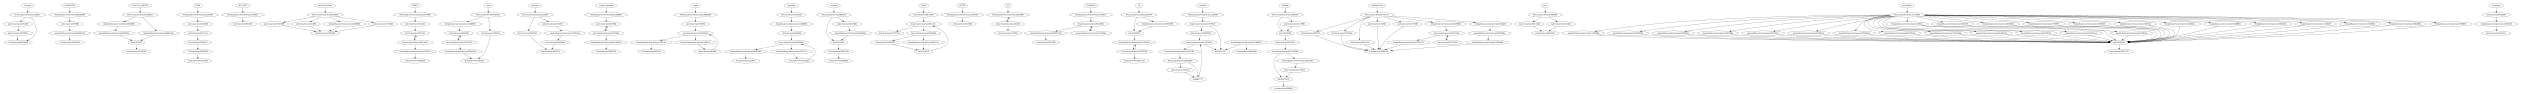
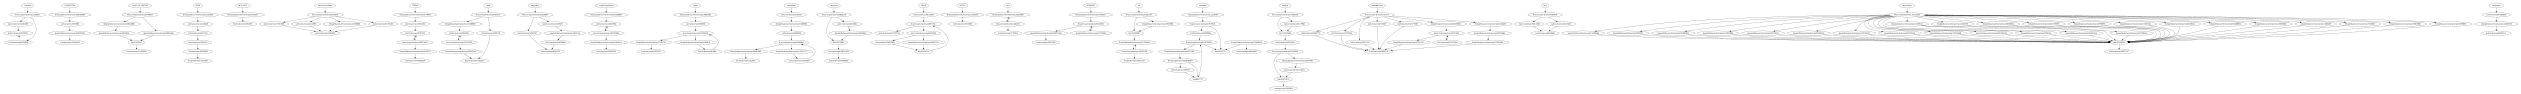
  digraph {
    fontname=Nunito
    node [fontname=Nunito]
    edge [fontname=Nunito]
    character
    BranchingVertexImpl11558103
    CallVertexImpl21404265
    CallVertexImpl8254508
    EndVertexImpl19509363
    CHARACTER
    SimpleStatementVertexImpl6690098
    CallVertexImpl553984
    SimpleStatementVertexImpl9981974
    EndVertexImpl33140442
    CHAR_IN_QUOTES
    BranchingVertexImpl29789811
    SimpleStatementVertexImpl26831805
    SimpleStatementVertexImpl6843626
    SimpleStatementVertexImpl3651852
    fake3437640
    EndVertexImpl11683292
    CODE
    SimpleStatementVertexImpl2100492
    CallVertexImpl14118225
    CallVertexImpl5475121
    CallVertexImpl3609917
    CallVertexImpl28250063
    EndVertexImpl3707909
    HEX_DIGIT
    SimpleStatementVertexImpl27649252
    EndVertexImpl5651650
    basicLexicalAtom
    BranchingVertexImpl15564636
    CallVertexImpl27931868
    CallVertexImpl24411993
    SimpleStatementVertexImpl22339083
    CallVertexImpl31786283
    EndVertexImpl11950696
    STRING
    SimpleStatementVertexImpl14574960
    CallVertexImpl12943240
    CallVertexImpl16704037
    BranchingVertexImpl28372402
    SimpleStatementVertexImpl14550221
    EndVertexImpl14000809
    range
    BranchingVertexImpl4487602
    SimpleStatementVertexImpl21089537
    CallVertexImpl2428110
    CallVertexImpl19062963
    EndVertexImpl7063355
    BranchingVertexImpl13517260
    SimpleStatementVertexImpl26342940
    rangeItem
    BranchingVertexImpl26329699
    CallVertexImpl2492457
    CallVertexImpl14033637
    EndVertexImpl9246720
    SimpleStatementVertexImpl4293214
    CallVertexImpl14809964
    rangeComplement
    SimpleStatementVertexImpl14839086
    CallVertexImpl14649554
    BranchingVertexImpl26192386
    SimpleStatementVertexImpl11801921
    EndVertexImpl23993549
    import
    SimpleStatementVertexImpl23686363
    CallVertexImpl2554876
    BranchingVertexImpl22340491
    SimpleStatementVertexImpl7392722
    SimpleStatementVertexImpl1584518
    EndVertexImpl6923979
    CallVertexImpl1848812
    importSpec
    CallVertexImpl16199433
    SimpleStatementVertexImpl10348594
    CallVertexImpl9669450
    BranchingVertexImpl4500586
    SimpleStatementVertexImpl20409082
    SimpleStatementVertexImpl17547117
    EndVertexImpl3216400
    CallVertexImpl15425661
    renaming
    BranchingVertexImpl5880100
    fake33323834
    CallVertexImpl20018811
    CallVertexImpl28515363
    SimpleStatementVertexImpl16655625
    EndVertexImpl9040869
    NAME
    CallVertexImpl18511087
    BranchingVertexImpl26917317
    EndVertexImpl32707634
    BranchingVertexImpl5663550
    CallVertexImpl32812850
    SimpleStatementVertexImpl18357747
    fake33154789
    LETTER
    SimpleStatementVertexImpl14197029
    EndVertexImpl3915005
    WS
    SimpleStatementVertexImpl25925980
    BranchingVertexImpl100251
    EndVertexImpl7210350
    COMMENT
    SimpleStatementVertexImpl14492623
    BranchingVertexImpl28821055
    SimpleStatementVertexImpl28973204
    SimpleStatementVertexImpl3116185
    EndVertexImpl5907955
    INT
    BranchingVertexImpl29289104
    fake16199287
    SimpleStatementVertexImpl23533966
    SimpleStatementVertexImpl21153343
    BranchingVertexImpl15033128
    EndVertexImpl18467372
    metadata
    SimpleStatementVertexImpl1223009
    BranchingVertexImpl20573549
    fake10571757
    CallVertexImpl32800995
    BranchingVertexImpl24278853
    SimpleStatementVertexImpl21266875
    EndVertexImpl19804090
    SimpleStatementVertexImpl3357486
    BranchingVertexImpl6648397
    fake8817773
    CallVertexImpl3198717
    attribute
    BranchingVertexImpl17066018
    fake12911969
    CallVertexImpl23127958
    CallVertexImpl33425430
    BranchingVertexImpl22376268
    fake16471030
    SimpleStatementVertexImpl33467919
    EndVertexImpl5282812
    CallVertexImpl31725673
    attributeValue
    BranchingVertexImpl7417577
    CallVertexImpl9240774
    CallVertexImpl19778444
    CallVertexImpl26117676
    CallVertexImpl701837
    CallVertexImpl18179336
    SimpleStatementVertexImpl6673800
    SimpleStatementVertexImpl20104469
    EndVertexImpl2695106
    BranchingVertexImpl26734936
    SimpleStatementVertexImpl20013668
    SimpleStatementVertexImpl27011377
    CallVertexImpl23322190
    SimpleStatementVertexImpl27654099
    term
    BranchingVertexImpl4599696
    CallVertexImpl28014118
    CallVertexImpl10116436
    EndVertexImpl6645592
    punctuation
    BranchingVertexImpl14114039
    SimpleStatementVertexImpl21126968
    SimpleStatementVertexImpl7963209
    SimpleStatementVertexImpl22588100
    SimpleStatementVertexImpl3363995
    SimpleStatementVertexImpl33013371
    SimpleStatementVertexImpl33196424
    SimpleStatementVertexImpl17059247
    SimpleStatementVertexImpl25701656
    SimpleStatementVertexImpl21533658
    SimpleStatementVertexImpl31656023
    SimpleStatementVertexImpl3709218
    SimpleStatementVertexImpl30255134
    SimpleStatementVertexImpl14183512
    SimpleStatementVertexImpl11616335
    SimpleStatementVertexImpl16069402
    SimpleStatementVertexImpl32379995
    SimpleStatementVertexImpl24799355
    SimpleStatementVertexImpl23167422
    SimpleStatementVertexImpl9245412
    SimpleStatementVertexImpl30628850
    SimpleStatementVertexImpl20545604
    SimpleStatementVertexImpl1318169
    SimpleStatementVertexImpl7320534
    SimpleStatementVertexImpl25667808
    SimpleStatementVertexImpl23079868
    fake30181678
    SimpleStatementVertexImpl22758614
    EndVertexImpl18377977
    namespace
    CallVertexImpl5020695
    SimpleStatementVertexImpl32436715
    EndVertexImpl26991461
    character -> BranchingVertexImpl11558103
    BranchingVertexImpl11558103 -> CallVertexImpl21404265
    BranchingVertexImpl11558103 -> CallVertexImpl8254508
    CallVertexImpl21404265 -> EndVertexImpl19509363
-   EndVertexImpl19509363 -> CallVertexImpl8254508
+   CallVertexImpl8254508 -> EndVertexImpl19509363
    CHARACTER -> SimpleStatementVertexImpl6690098
    SimpleStatementVertexImpl6690098 -> CallVertexImpl553984
    CallVertexImpl553984 -> SimpleStatementVertexImpl9981974
    SimpleStatementVertexImpl9981974 -> EndVertexImpl33140442
    CHAR_IN_QUOTES -> BranchingVertexImpl29789811
    BranchingVertexImpl29789811 -> SimpleStatementVertexImpl26831805
    BranchingVertexImpl29789811 -> SimpleStatementVertexImpl6843626
    SimpleStatementVertexImpl26831805 -> SimpleStatementVertexImpl3651852
    SimpleStatementVertexImpl6843626 -> fake3437640
    SimpleStatementVertexImpl3651852 -> fake3437640
    fake3437640 -> EndVertexImpl11683292
    CODE -> SimpleStatementVertexImpl2100492
    SimpleStatementVertexImpl2100492 -> CallVertexImpl14118225
    CallVertexImpl14118225 -> CallVertexImpl5475121
    CallVertexImpl5475121 -> CallVertexImpl3609917
    CallVertexImpl3609917 -> CallVertexImpl28250063
    CallVertexImpl28250063 -> EndVertexImpl3707909
    HEX_DIGIT -> SimpleStatementVertexImpl27649252
    SimpleStatementVertexImpl27649252 -> EndVertexImpl5651650
    basicLexicalAtom -> BranchingVertexImpl15564636
    BranchingVertexImpl15564636 -> CallVertexImpl27931868
    BranchingVertexImpl15564636 -> CallVertexImpl24411993
    BranchingVertexImpl15564636 -> SimpleStatementVertexImpl22339083
    BranchingVertexImpl15564636 -> CallVertexImpl31786283
    CallVertexImpl27931868 -> EndVertexImpl11950696
    CallVertexImpl24411993 -> EndVertexImpl11950696
    SimpleStatementVertexImpl22339083 -> EndVertexImpl11950696
    CallVertexImpl31786283 -> EndVertexImpl11950696
    STRING -> SimpleStatementVertexImpl14574960
    SimpleStatementVertexImpl14574960 -> CallVertexImpl12943240
    CallVertexImpl12943240 -> CallVertexImpl16704037
    CallVertexImpl16704037 -> BranchingVertexImpl28372402
    BranchingVertexImpl28372402 -> CallVertexImpl16704037
    BranchingVertexImpl28372402 -> SimpleStatementVertexImpl14550221
    SimpleStatementVertexImpl14550221 -> EndVertexImpl14000809
    range -> BranchingVertexImpl4487602
    BranchingVertexImpl4487602 -> SimpleStatementVertexImpl21089537
    BranchingVertexImpl4487602 -> CallVertexImpl2428110
    SimpleStatementVertexImpl21089537 -> CallVertexImpl19062963
    CallVertexImpl2428110 -> EndVertexImpl7063355
    CallVertexImpl19062963 -> BranchingVertexImpl13517260
    BranchingVertexImpl13517260 -> CallVertexImpl19062963
    BranchingVertexImpl13517260 -> SimpleStatementVertexImpl26342940
    SimpleStatementVertexImpl26342940 -> EndVertexImpl7063355
    rangeItem -> BranchingVertexImpl26329699
    BranchingVertexImpl26329699 -> CallVertexImpl2492457
    BranchingVertexImpl26329699 -> CallVertexImpl14033637
    CallVertexImpl2492457 -> EndVertexImpl9246720
    CallVertexImpl14033637 -> SimpleStatementVertexImpl4293214
    SimpleStatementVertexImpl4293214 -> CallVertexImpl14809964
    CallVertexImpl14809964 -> EndVertexImpl9246720
    rangeComplement -> SimpleStatementVertexImpl14839086
    SimpleStatementVertexImpl14839086 -> CallVertexImpl14649554
    CallVertexImpl14649554 -> BranchingVertexImpl26192386
    BranchingVertexImpl26192386 -> CallVertexImpl14649554
    BranchingVertexImpl26192386 -> SimpleStatementVertexImpl11801921
    SimpleStatementVertexImpl11801921 -> EndVertexImpl23993549
    import -> SimpleStatementVertexImpl23686363
    SimpleStatementVertexImpl23686363 -> CallVertexImpl2554876
    CallVertexImpl2554876 -> BranchingVertexImpl22340491
    BranchingVertexImpl22340491 -> SimpleStatementVertexImpl7392722
    BranchingVertexImpl22340491 -> SimpleStatementVertexImpl1584518
    SimpleStatementVertexImpl7392722 -> EndVertexImpl6923979
    SimpleStatementVertexImpl1584518 -> CallVertexImpl1848812
    CallVertexImpl1848812 -> BranchingVertexImpl22340491
    importSpec -> CallVertexImpl16199433
    CallVertexImpl16199433 -> SimpleStatementVertexImpl10348594
    SimpleStatementVertexImpl10348594 -> CallVertexImpl9669450
    CallVertexImpl9669450 -> BranchingVertexImpl4500586
    BranchingVertexImpl4500586 -> SimpleStatementVertexImpl20409082
    BranchingVertexImpl4500586 -> SimpleStatementVertexImpl17547117
    SimpleStatementVertexImpl20409082 -> EndVertexImpl3216400
    SimpleStatementVertexImpl17547117 -> CallVertexImpl15425661
    CallVertexImpl15425661 -> BranchingVertexImpl4500586
    renaming -> BranchingVertexImpl5880100
    BranchingVertexImpl5880100 -> fake33323834
    BranchingVertexImpl5880100 -> CallVertexImpl20018811
    fake33323834 -> CallVertexImpl28515363
    CallVertexImpl20018811 -> SimpleStatementVertexImpl16655625
    CallVertexImpl28515363 -> EndVertexImpl9040869
    SimpleStatementVertexImpl16655625 -> fake33323834
    NAME -> CallVertexImpl18511087
    CallVertexImpl18511087 -> BranchingVertexImpl26917317
    BranchingVertexImpl26917317 -> EndVertexImpl32707634
    BranchingVertexImpl26917317 -> BranchingVertexImpl5663550
    BranchingVertexImpl5663550 -> CallVertexImpl32812850
    BranchingVertexImpl5663550 -> SimpleStatementVertexImpl18357747
    CallVertexImpl32812850 -> fake33154789
    SimpleStatementVertexImpl18357747 -> fake33154789
    fake33154789 -> BranchingVertexImpl26917317
    LETTER -> SimpleStatementVertexImpl14197029
    SimpleStatementVertexImpl14197029 -> EndVertexImpl3915005
    WS -> SimpleStatementVertexImpl25925980
    SimpleStatementVertexImpl25925980 -> BranchingVertexImpl100251
    BranchingVertexImpl100251 -> SimpleStatementVertexImpl25925980
    BranchingVertexImpl100251 -> EndVertexImpl7210350
    COMMENT -> SimpleStatementVertexImpl14492623
    SimpleStatementVertexImpl14492623 -> BranchingVertexImpl28821055
    BranchingVertexImpl28821055 -> SimpleStatementVertexImpl28973204
    BranchingVertexImpl28821055 -> SimpleStatementVertexImpl3116185
    SimpleStatementVertexImpl28973204 -> EndVertexImpl5907955
    SimpleStatementVertexImpl3116185 -> BranchingVertexImpl28821055
    INT -> BranchingVertexImpl29289104
    BranchingVertexImpl29289104 -> fake16199287
    BranchingVertexImpl29289104 -> SimpleStatementVertexImpl23533966
    fake16199287 -> SimpleStatementVertexImpl21153343
    SimpleStatementVertexImpl23533966 -> fake16199287
    SimpleStatementVertexImpl21153343 -> BranchingVertexImpl15033128
    BranchingVertexImpl15033128 -> SimpleStatementVertexImpl21153343
    BranchingVertexImpl15033128 -> EndVertexImpl18467372
    metadata -> SimpleStatementVertexImpl1223009
    SimpleStatementVertexImpl1223009 -> BranchingVertexImpl20573549
    BranchingVertexImpl20573549 -> fake10571757
    BranchingVertexImpl20573549 -> CallVertexImpl32800995
    CallVertexImpl32800995 -> BranchingVertexImpl24278853
    BranchingVertexImpl24278853 -> fake10571757
    BranchingVertexImpl24278853 -> SimpleStatementVertexImpl3357486
    SimpleStatementVertexImpl21266875 -> fake10571757
    SimpleStatementVertexImpl21266875 -> EndVertexImpl19804090
    SimpleStatementVertexImpl3357486 -> BranchingVertexImpl6648397
    BranchingVertexImpl6648397 -> fake8817773
    BranchingVertexImpl6648397 -> CallVertexImpl3198717
    fake8817773 -> BranchingVertexImpl24278853
    CallVertexImpl3198717 -> fake8817773
    attribute -> BranchingVertexImpl17066018
    BranchingVertexImpl17066018 -> fake12911969
    BranchingVertexImpl17066018 -> CallVertexImpl23127958
    fake12911969 -> CallVertexImpl33425430
    CallVertexImpl23127958 -> fake12911969
    CallVertexImpl33425430 -> BranchingVertexImpl22376268
    BranchingVertexImpl22376268 -> fake16471030
    BranchingVertexImpl22376268 -> SimpleStatementVertexImpl33467919
    fake16471030 -> EndVertexImpl5282812
    SimpleStatementVertexImpl33467919 -> CallVertexImpl31725673
    CallVertexImpl31725673 -> fake16471030
    attributeValue -> BranchingVertexImpl7417577
    BranchingVertexImpl7417577 -> CallVertexImpl9240774
    BranchingVertexImpl7417577 -> CallVertexImpl19778444
    BranchingVertexImpl7417577 -> CallVertexImpl26117676
    BranchingVertexImpl7417577 -> CallVertexImpl701837
    BranchingVertexImpl7417577 -> CallVertexImpl18179336
    BranchingVertexImpl7417577 -> SimpleStatementVertexImpl6673800
    BranchingVertexImpl7417577 -> SimpleStatementVertexImpl20104469
    CallVertexImpl9240774 -> EndVertexImpl2695106
    CallVertexImpl19778444 -> EndVertexImpl2695106
    CallVertexImpl26117676 -> EndVertexImpl2695106
    CallVertexImpl701837 -> EndVertexImpl2695106
    CallVertexImpl18179336 -> EndVertexImpl2695106
    SimpleStatementVertexImpl6673800 -> BranchingVertexImpl26734936
    SimpleStatementVertexImpl20104469 -> SimpleStatementVertexImpl20013668
    BranchingVertexImpl26734936 -> SimpleStatementVertexImpl27011377
    BranchingVertexImpl26734936 -> CallVertexImpl23322190
    SimpleStatementVertexImpl20013668 -> SimpleStatementVertexImpl27654099
    SimpleStatementVertexImpl27011377 -> EndVertexImpl2695106
    CallVertexImpl23322190 -> BranchingVertexImpl26734936
    SimpleStatementVertexImpl27654099 -> EndVertexImpl2695106
    term -> BranchingVertexImpl4599696
    BranchingVertexImpl4599696 -> CallVertexImpl28014118
    BranchingVertexImpl4599696 -> CallVertexImpl10116436
    CallVertexImpl28014118 -> EndVertexImpl6645592
    CallVertexImpl10116436 -> EndVertexImpl6645592
    punctuation -> BranchingVertexImpl14114039
    BranchingVertexImpl14114039 -> SimpleStatementVertexImpl21126968
    BranchingVertexImpl14114039 -> SimpleStatementVertexImpl7963209
    BranchingVertexImpl14114039 -> SimpleStatementVertexImpl22588100
    BranchingVertexImpl14114039 -> SimpleStatementVertexImpl3363995
    BranchingVertexImpl14114039 -> SimpleStatementVertexImpl33013371
    BranchingVertexImpl14114039 -> SimpleStatementVertexImpl33196424
    BranchingVertexImpl14114039 -> SimpleStatementVertexImpl17059247
    BranchingVertexImpl14114039 -> SimpleStatementVertexImpl25701656
    BranchingVertexImpl14114039 -> SimpleStatementVertexImpl21533658
    BranchingVertexImpl14114039 -> SimpleStatementVertexImpl31656023
    BranchingVertexImpl14114039 -> SimpleStatementVertexImpl3709218
    BranchingVertexImpl14114039 -> SimpleStatementVertexImpl30255134
    BranchingVertexImpl14114039 -> SimpleStatementVertexImpl14183512
    BranchingVertexImpl14114039 -> SimpleStatementVertexImpl11616335
    BranchingVertexImpl14114039 -> SimpleStatementVertexImpl16069402
    BranchingVertexImpl14114039 -> SimpleStatementVertexImpl32379995
    BranchingVertexImpl14114039 -> SimpleStatementVertexImpl24799355
    BranchingVertexImpl14114039 -> SimpleStatementVertexImpl23167422
    BranchingVertexImpl14114039 -> SimpleStatementVertexImpl9245412
    BranchingVertexImpl14114039 -> SimpleStatementVertexImpl30628850
    BranchingVertexImpl14114039 -> SimpleStatementVertexImpl20545604
    BranchingVertexImpl14114039 -> SimpleStatementVertexImpl1318169
    BranchingVertexImpl14114039 -> SimpleStatementVertexImpl7320534
    BranchingVertexImpl14114039 -> SimpleStatementVertexImpl25667808
    BranchingVertexImpl14114039 -> SimpleStatementVertexImpl23079868
    SimpleStatementVertexImpl21126968 -> fake30181678
    SimpleStatementVertexImpl7963209 -> fake30181678
    SimpleStatementVertexImpl22588100 -> fake30181678
    SimpleStatementVertexImpl3363995 -> fake30181678
    SimpleStatementVertexImpl33013371 -> fake30181678
    SimpleStatementVertexImpl33196424 -> fake30181678
    SimpleStatementVertexImpl17059247 -> fake30181678
    SimpleStatementVertexImpl25701656 -> fake30181678
    SimpleStatementVertexImpl21533658 -> fake30181678
    SimpleStatementVertexImpl31656023 -> fake30181678
    SimpleStatementVertexImpl3709218 -> fake30181678
    SimpleStatementVertexImpl30255134 -> fake30181678
    SimpleStatementVertexImpl14183512 -> fake30181678
    SimpleStatementVertexImpl14183512 -> SimpleStatementVertexImpl22758614
    SimpleStatementVertexImpl11616335 -> fake30181678
    SimpleStatementVertexImpl16069402 -> fake30181678
    SimpleStatementVertexImpl32379995 -> fake30181678
    SimpleStatementVertexImpl24799355 -> fake30181678
    SimpleStatementVertexImpl23167422 -> fake30181678
    SimpleStatementVertexImpl9245412 -> fake30181678
    SimpleStatementVertexImpl30628850 -> fake30181678
    SimpleStatementVertexImpl20545604 -> fake30181678
    SimpleStatementVertexImpl1318169 -> fake30181678
    SimpleStatementVertexImpl7320534 -> fake30181678
    SimpleStatementVertexImpl25667808 -> fake30181678
    SimpleStatementVertexImpl23079868 -> fake30181678
    fake30181678 -> EndVertexImpl18377977
    SimpleStatementVertexImpl22758614 -> fake30181678
    namespace -> CallVertexImpl5020695
    CallVertexImpl5020695 -> SimpleStatementVertexImpl32436715
    SimpleStatementVertexImpl32436715 -> EndVertexImpl26991461
  }
